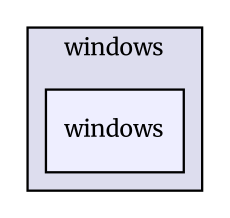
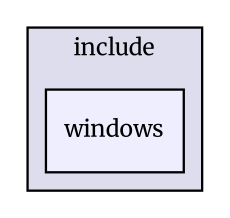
  digraph {
    compound=true
    fontname=Merriweather
    n1 [fillcolor="#eeeeff" fontname=Merriweather fontsize=10 label=windows pencolor=black shape=box style=filled]
    subgraph cluster_1 {
      bgcolor="#ddddee"
      fontsize=10
-     label=windows
+     label=include
      pencolor=black
      n1
    }
  }
